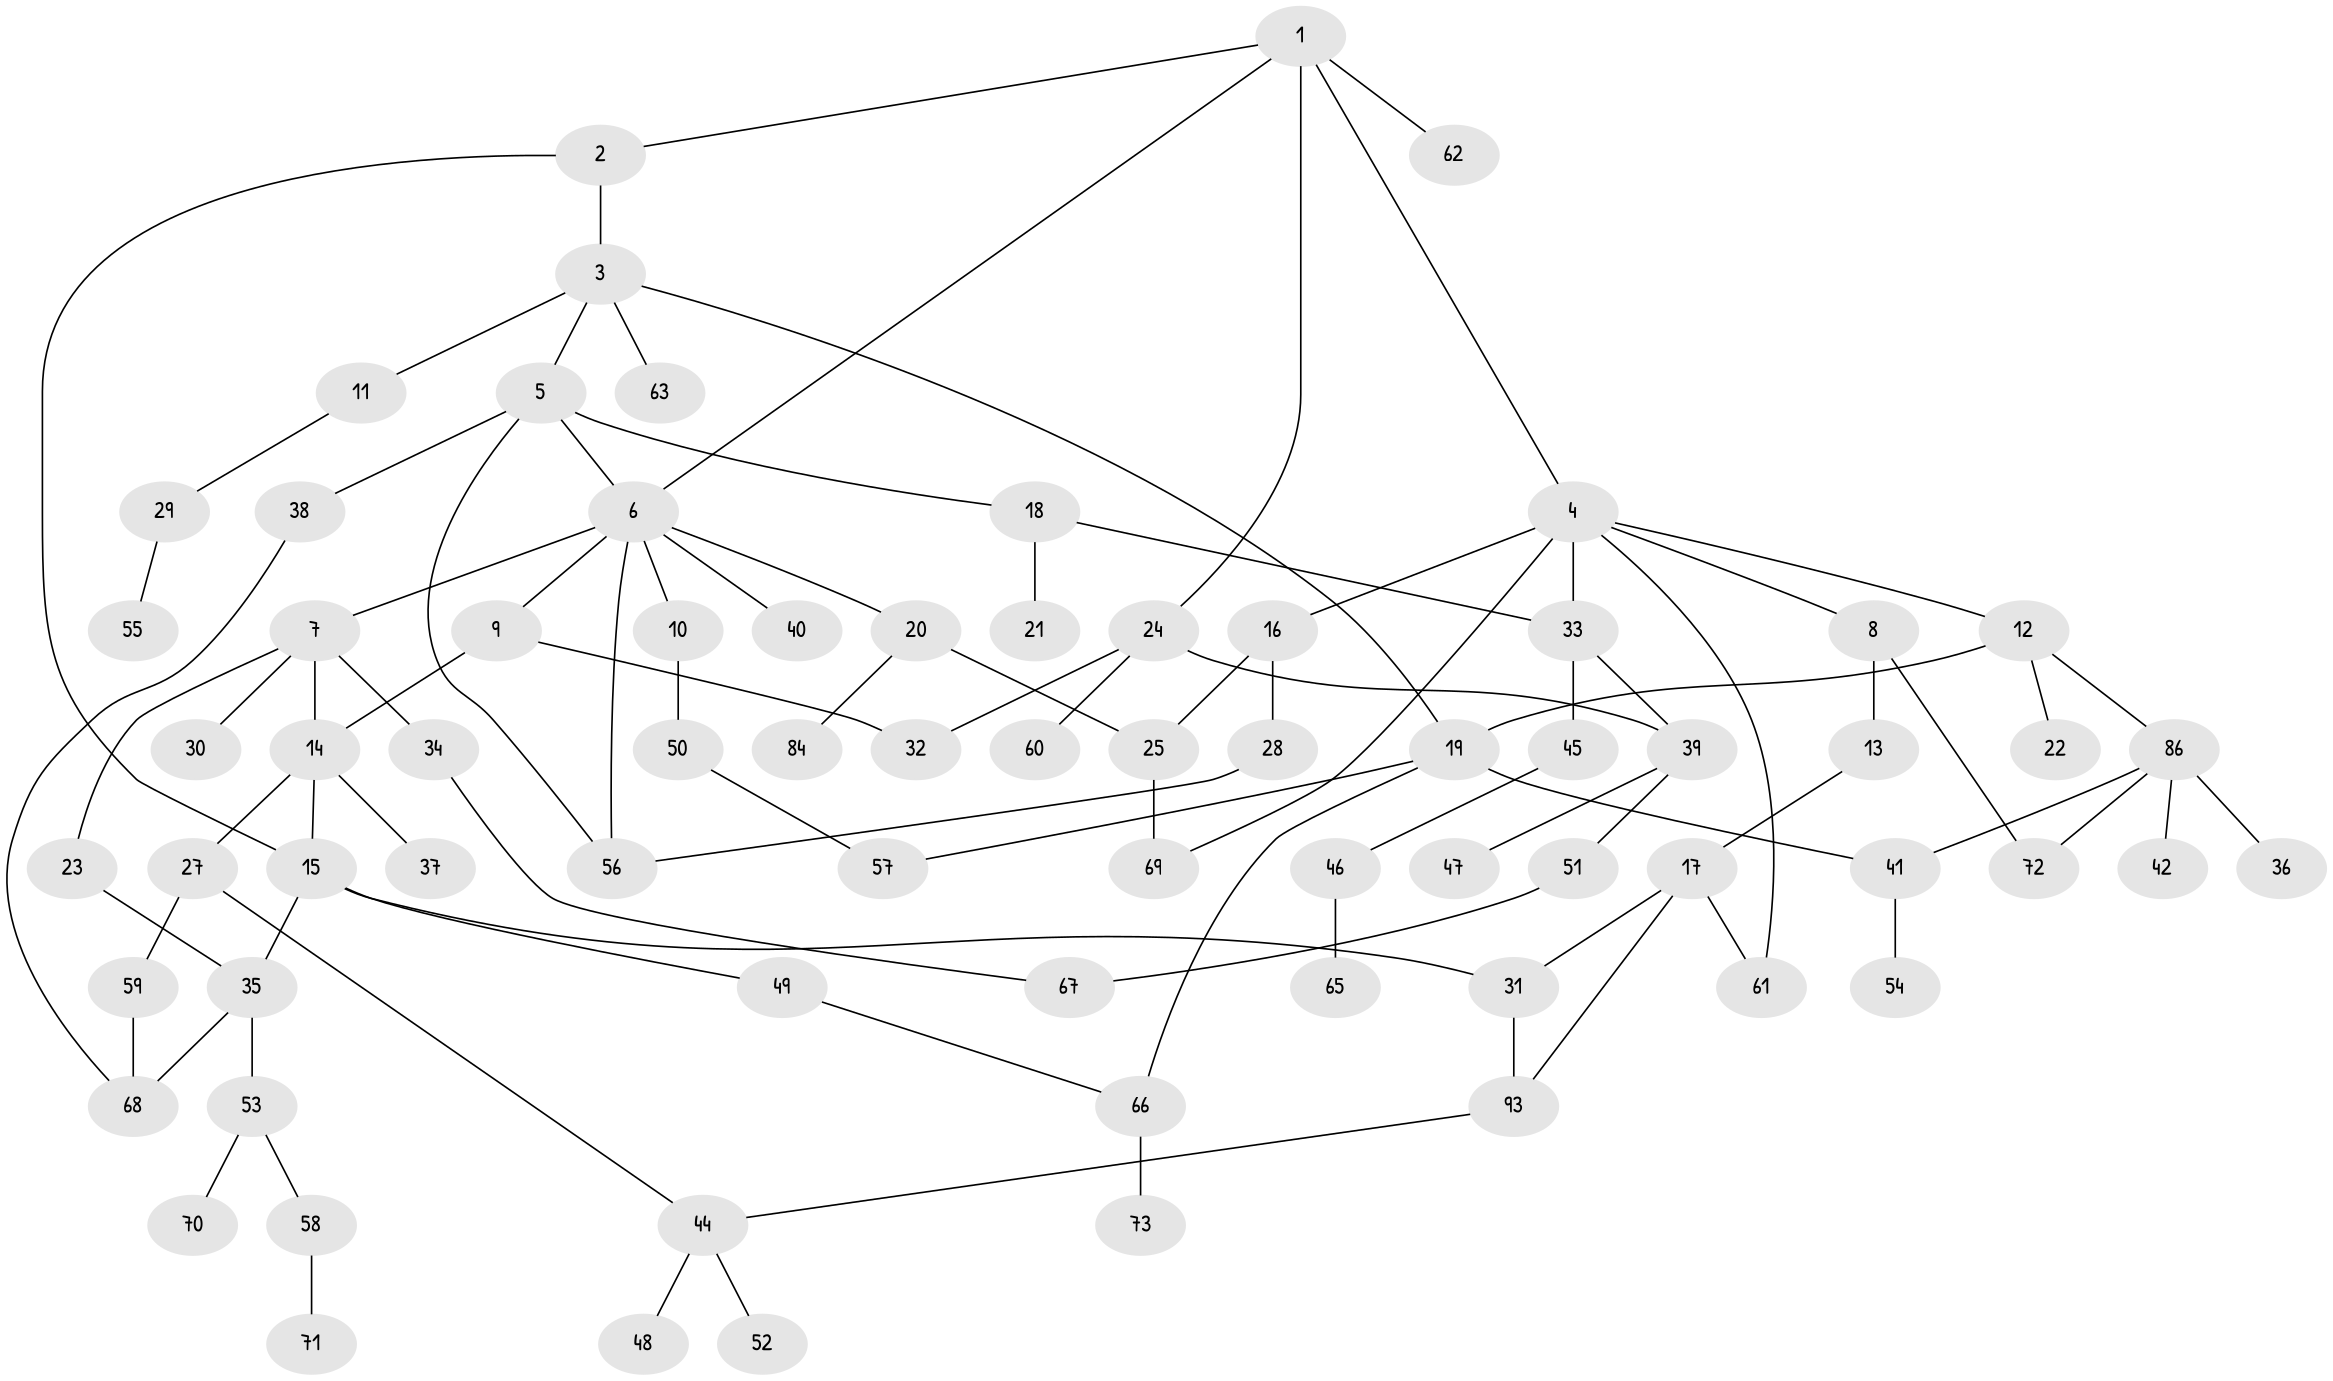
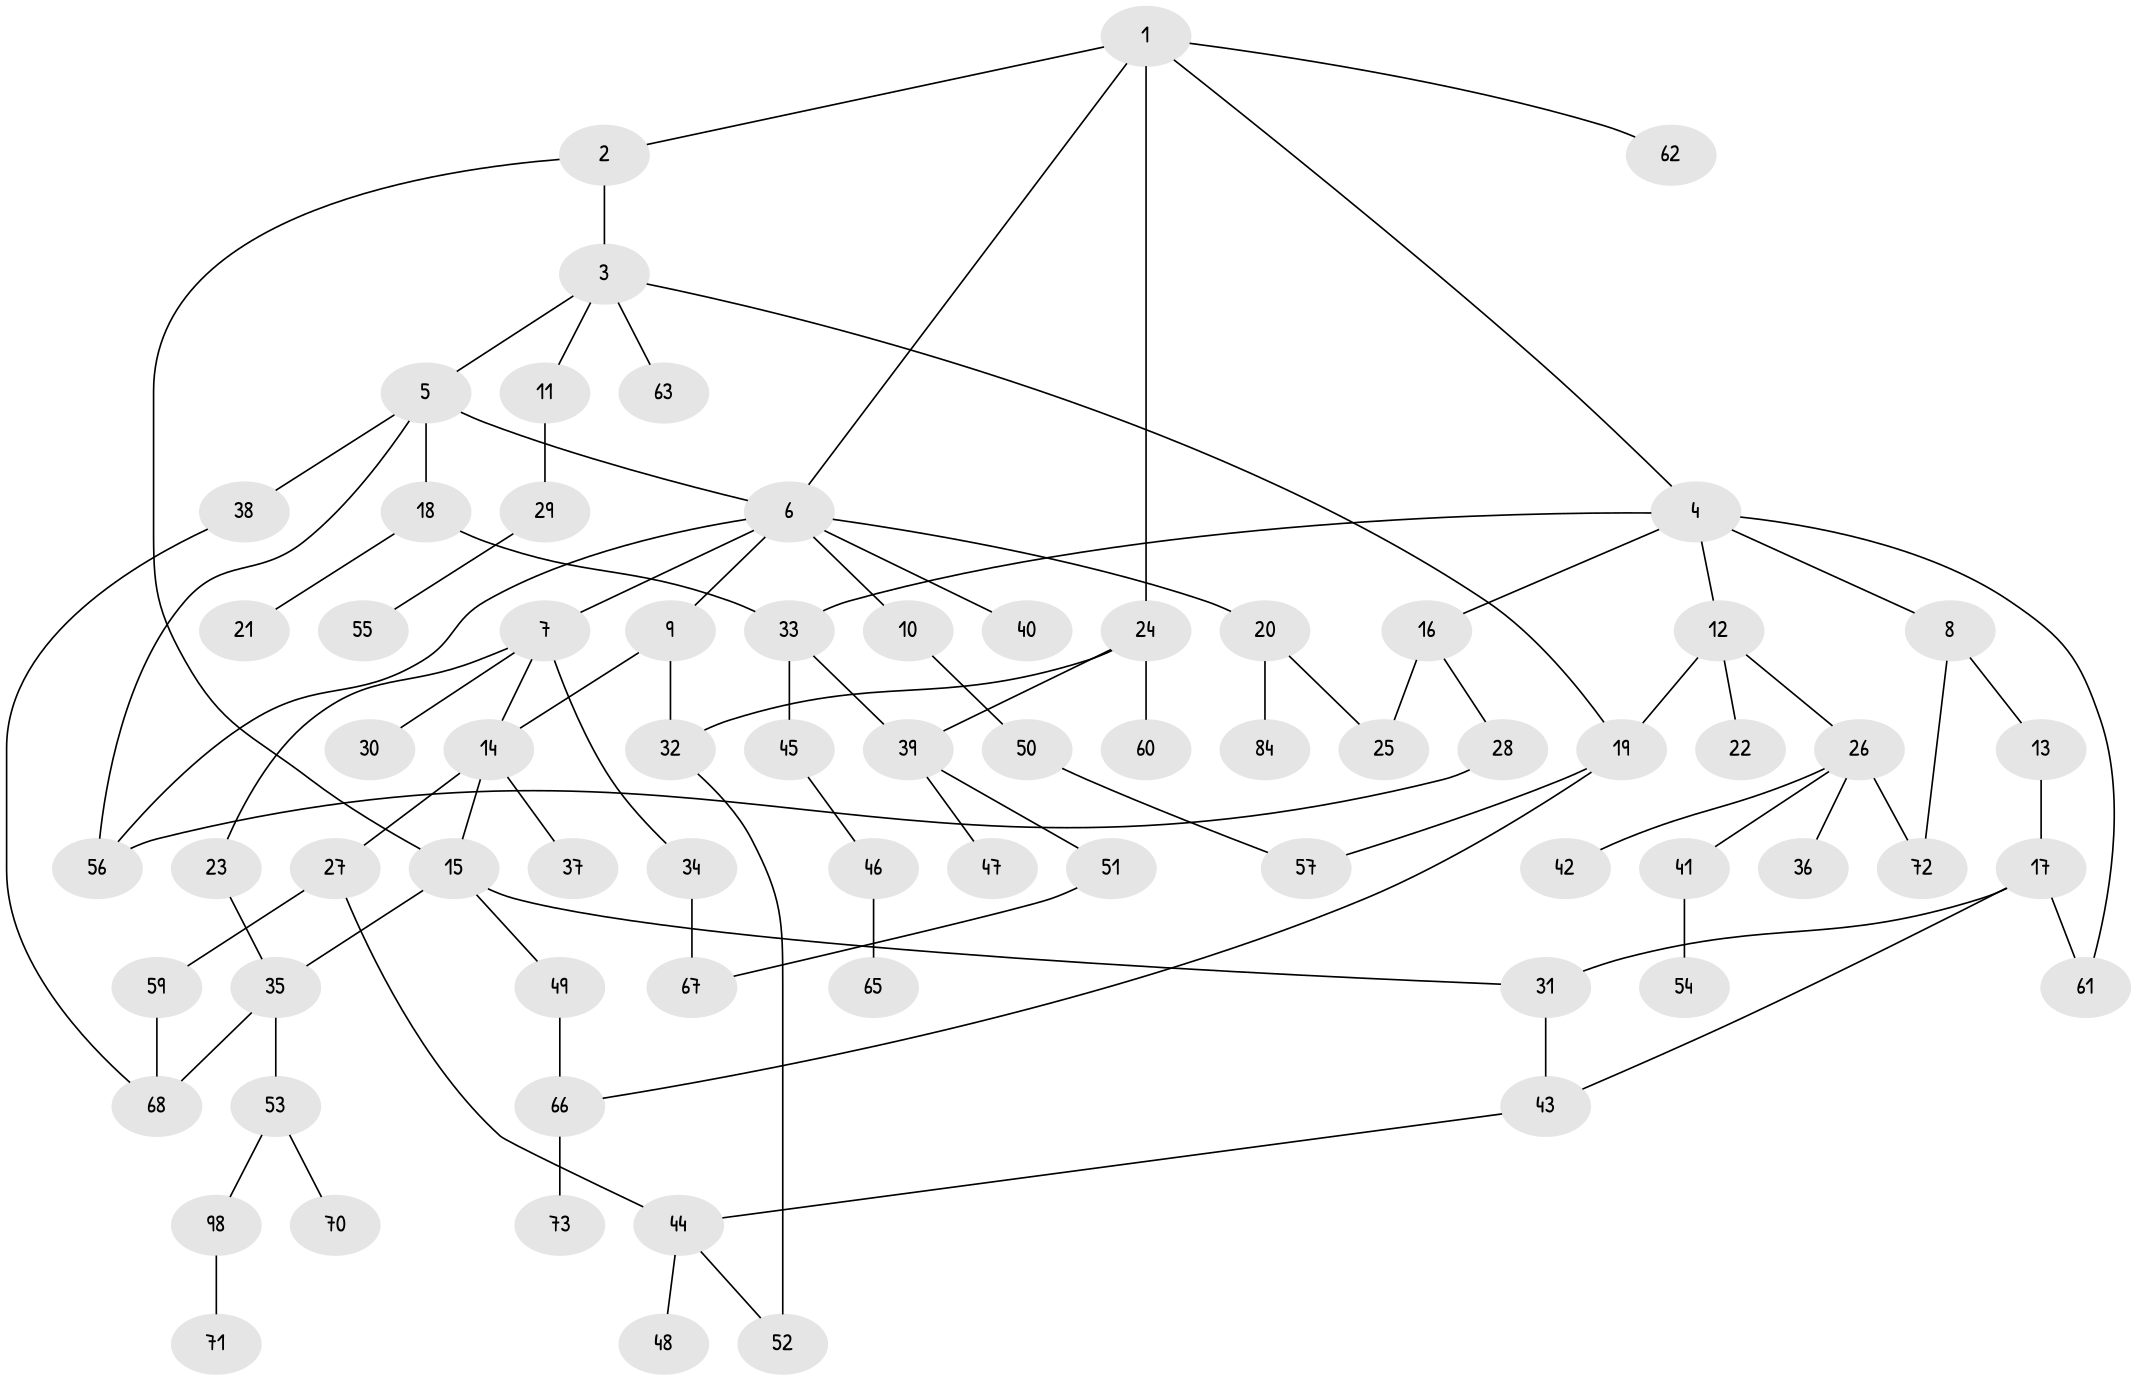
  graph {
    fontname="Patrick Hand"
    node [color=gray90 fontname="Patrick Hand" style=filled]
    edge [fontname="Patrick Hand"]
    1
    2
    4
    6
    24
    62
    3
    15
    8
    12
    16
    33
    61
-   69
    56
    7
    9
    10
    20
    40
    13
    72
    32
    39
    60
    5
    11
    19
    63
    31
    35
    49
    18
    38
    29
    41
    57
    66
    22
-   26 [label=86]
+   26
    25
    28
    45
    21
    68
    14
    23
    30
    34
    50
    n51 [label=84]
    27
    37
    17
    52
    55
    36
    42
-   43 [label=93]
+   43
    44
    59
    53
    67
    54
    73
    47
    51
    48
    46
-   58
+   58 [label=98]
    70
    65
    71
    1 -- 2
    1 -- 4
    1 -- 6
    1 -- 24
    1 -- 62
    2 -- 3
    2 -- 15
    4 -- 8
    4 -- 12
    4 -- 16
    4 -- 33
    4 -- 61
-   4 -- 69
    6 -- 56
    6 -- 7
    6 -- 9
    6 -- 10
    6 -- 20
    6 -- 40
    24 -- 32
    24 -- 39
    24 -- 60
    3 -- 5
    3 -- 11
    3 -- 19
    3 -- 63
    15 -- 31
    15 -- 35
    15 -- 49
    8 -- 13
    8 -- 72
    12 -- 19
    12 -- 22
    12 -- 26
    16 -- 25
    16 -- 28
    33 -- 39
    33 -- 45
    7 -- 14
    7 -- 23
    7 -- 30
    7 -- 34
    9 -- 32
    9 -- 14
    10 -- 50
    20 -- 25
    20 -- n51
    13 -- 17
+   32 -- 52
    39 -- 47
    39 -- 51
    5 -- 6
    5 -- 56
    5 -- 18
    5 -- 38
    11 -- 29
-   19 -- 41
    19 -- 57
    19 -- 66
    31 -- 43
    35 -- 68
    35 -- 53
    49 -- 66
    18 -- 33
    18 -- 21
    38 -- 68
    29 -- 55
    41 -- 54
    66 -- 73
    26 -- 72
    26 -- 41
    26 -- 36
    26 -- 42
-   25 -- 69
    28 -- 56
    45 -- 46
    14 -- 15
    14 -- 27
    14 -- 37
    23 -- 35
    34 -- 67
    50 -- 57
    27 -- 44
    27 -- 59
    17 -- 61
    17 -- 31
    17 -- 43
    43 -- 44
    44 -- 52
    44 -- 48
    59 -- 68
    53 -- 58
    53 -- 70
    51 -- 67
    46 -- 65
    58 -- 71
  }
